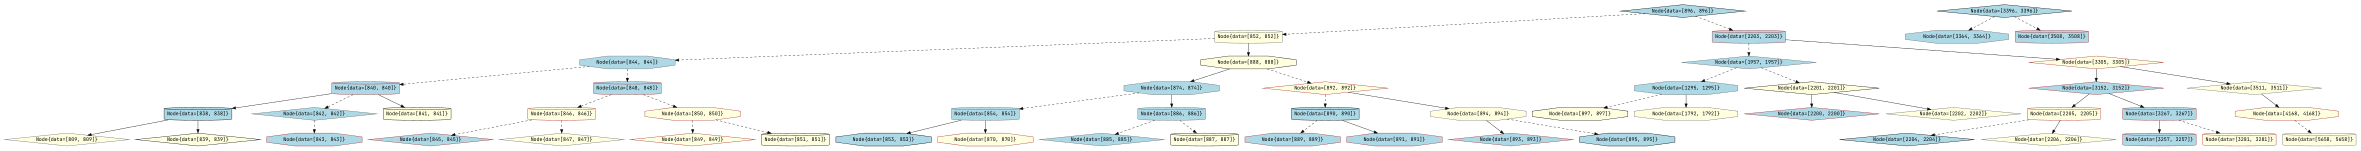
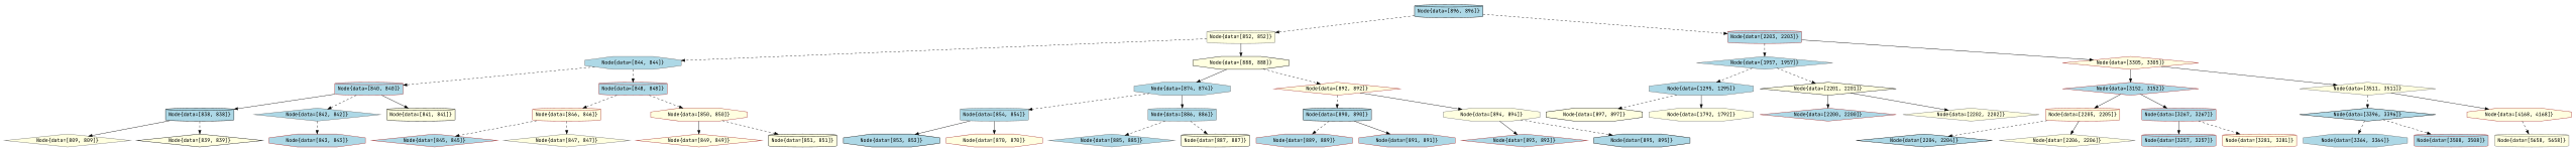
  digraph {
    fontname="JetBrains Mono"
    node [color=brown fillcolor=lightblue fontname="JetBrains Mono" shape=cylinder style=filled]
    edge [fontname="JetBrains Mono" style=dashed]
-   n1 [color=black label="Node{data=[896, 896]}" shape=diamond]
+   n1 [color=black label="Node{data=[896, 896]}"]
    n2 [color=gray40 fillcolor=lightyellow label="Node{data=[852, 852]}"]
    n3 [label="Node{data=[2203, 2203]}"]
    n4 [color=gray40 label="Node{data=[844, 844]}" shape=octagon]
    n5 [color=black fillcolor=lightyellow label="Node{data=[888, 888]}" shape=octagon]
    n6 [color=gray40 label="Node{data=[1957, 1957]}" shape=diamond]
    n7 [fillcolor=lightyellow label="Node{data=[3305, 3305]}" shape=diamond]
    n8 [label="Node{data=[840, 840]}"]
    n9 [label="Node{data=[848, 848]}"]
    n10 [color=gray40 label="Node{data=[874, 874]}" shape=octagon]
    n11 [fillcolor=lightyellow label="Node{data=[892, 892]}" shape=diamond]
    n12 [color=black label="Node{data=[838, 838]}"]
    n13 [color=gray40 label="Node{data=[842, 842]}" shape=diamond]
    n14 [color=black fillcolor=lightyellow label="Node{data=[841, 841]}"]
    n15 [fillcolor=lightyellow label="Node{data=[846, 846]}"]
    n16 [fillcolor=lightyellow label="Node{data=[850, 850]}" shape=octagon]
    n17 [color=gray40 fillcolor=lightyellow label="Node{data=[809, 809]}" shape=diamond]
    n18 [color=black fillcolor=lightyellow label="Node{data=[839, 839]}" shape=diamond]
    n19 [label="Node{data=[843, 843]}" shape=octagon]
    n20 [label="Node{data=[845, 845]}" shape=diamond]
    n21 [color=gray40 fillcolor=lightyellow label="Node{data=[847, 847]}" shape=diamond]
    n22 [fillcolor=lightyellow label="Node{data=[849, 849]}" shape=diamond]
    n23 [color=black fillcolor=lightyellow label="Node{data=[851, 851]}"]
    n24 [color=gray40 label="Node{data=[854, 854]}"]
    n25 [color=gray40 label="Node{data=[886, 886]}"]
    n26 [color=black label="Node{data=[890, 890]}"]
    n27 [color=gray40 fillcolor=lightyellow label="Node{data=[894, 894]}" shape=octagon]
    n28 [color=black label="Node{data=[853, 853]}" shape=octagon]
    n29 [fillcolor=lightyellow label="Node{data=[870, 870]}" shape=octagon]
    n30 [color=gray40 label="Node{data=[885, 885]}" shape=diamond]
    n31 [color=black fillcolor=lightyellow label="Node{data=[887, 887]}"]
    n32 [label="Node{data=[889, 889]}" shape=octagon]
    n33 [label="Node{data=[891, 891]}" shape=octagon]
    n34 [label="Node{data=[893, 893]}" shape=diamond]
    n35 [color=black label="Node{data=[895, 895]}" shape=octagon]
    n36 [color=gray40 label="Node{data=[1295, 1295]}" shape=octagon]
    n37 [color=black fillcolor=lightyellow label="Node{data=[2201, 2201]}" shape=diamond]
    n38 [label="Node{data=[3152, 3152]}" shape=diamond]
    n39 [color=gray40 fillcolor=lightyellow label="Node{data=[3511, 3511]}" shape=diamond]
    n40 [color=black fillcolor=lightyellow label="Node{data=[897, 897]}" shape=octagon]
    n41 [color=gray40 fillcolor=lightyellow label="Node{data=[1792, 1792]}" shape=octagon]
    n42 [label="Node{data=[2200, 2200]}" shape=diamond]
    n43 [color=gray40 fillcolor=lightyellow label="Node{data=[2202, 2202]}" shape=diamond]
    n44 [fillcolor=lightyellow label="Node{data=[2205, 2205]}"]
    n45 [label="Node{data=[3267, 3267]}"]
    n46 [color=black label="Node{data=[3396, 3396]}" shape=diamond]
    n47 [fillcolor=lightyellow label="Node{data=[4168, 4168]}" shape=octagon]
    n48 [color=black label="Node{data=[2204, 2204]}" shape=diamond]
    n49 [color=gray40 fillcolor=lightyellow label="Node{data=[2206, 2206]}" shape=diamond]
    n50 [label="Node{data=[3257, 3257]}"]
    n51 [fillcolor=lightyellow label="Node{data=[3281, 3281]}"]
    n52 [color=gray40 label="Node{data=[3364, 3364]}" shape=octagon]
    n53 [label="Node{data=[3508, 3508]}"]
    n54 [color=gray40 fillcolor=lightyellow label="Node{data=[5658, 5658]}"]
    n1 -> n2
    n1 -> n3
    n2 -> n4
    n2 -> n5 [style=solid]
    n3 -> n6
    n3 -> n7 [style=solid]
    n4 -> n8
    n4 -> n9
    n5 -> n10 [style=solid]
    n5 -> n11
    n6 -> n36
    n6 -> n37
    n7 -> n38 [style=solid]
    n7 -> n39 [style=solid]
    n8 -> n12 [style=solid]
    n8 -> n13
    n8 -> n14 [style=solid]
    n9 -> n15
    n9 -> n16
    n10 -> n24
    n10 -> n25 [style=solid]
    n11 -> n26
    n11 -> n27 [style=solid]
    n12 -> n17 [style=solid]
-   n12 -> n18 [style=solid]
+   n12 -> n18
    n13 -> n19
    n15 -> n20
    n15 -> n21
-   n16 -> n22
+   n16 -> n22 [style=solid]
    n16 -> n23
    n24 -> n28 [style=solid]
    n24 -> n29 [style=solid]
    n25 -> n30
    n25 -> n31
    n26 -> n32
    n26 -> n33 [style=solid]
    n27 -> n34 [style=solid]
    n27 -> n35
    n36 -> n40
    n36 -> n41 [style=solid]
    n37 -> n42 [style=solid]
    n37 -> n43 [style=solid]
    n38 -> n44 [style=solid]
    n38 -> n45 [style=solid]
+   n39 -> n46
    n39 -> n47 [style=solid]
    n44 -> n48
    n44 -> n49 [style=solid]
    n45 -> n50 [style=solid]
    n45 -> n51
    n46 -> n52
    n46 -> n53
    n47 -> n54
  }
